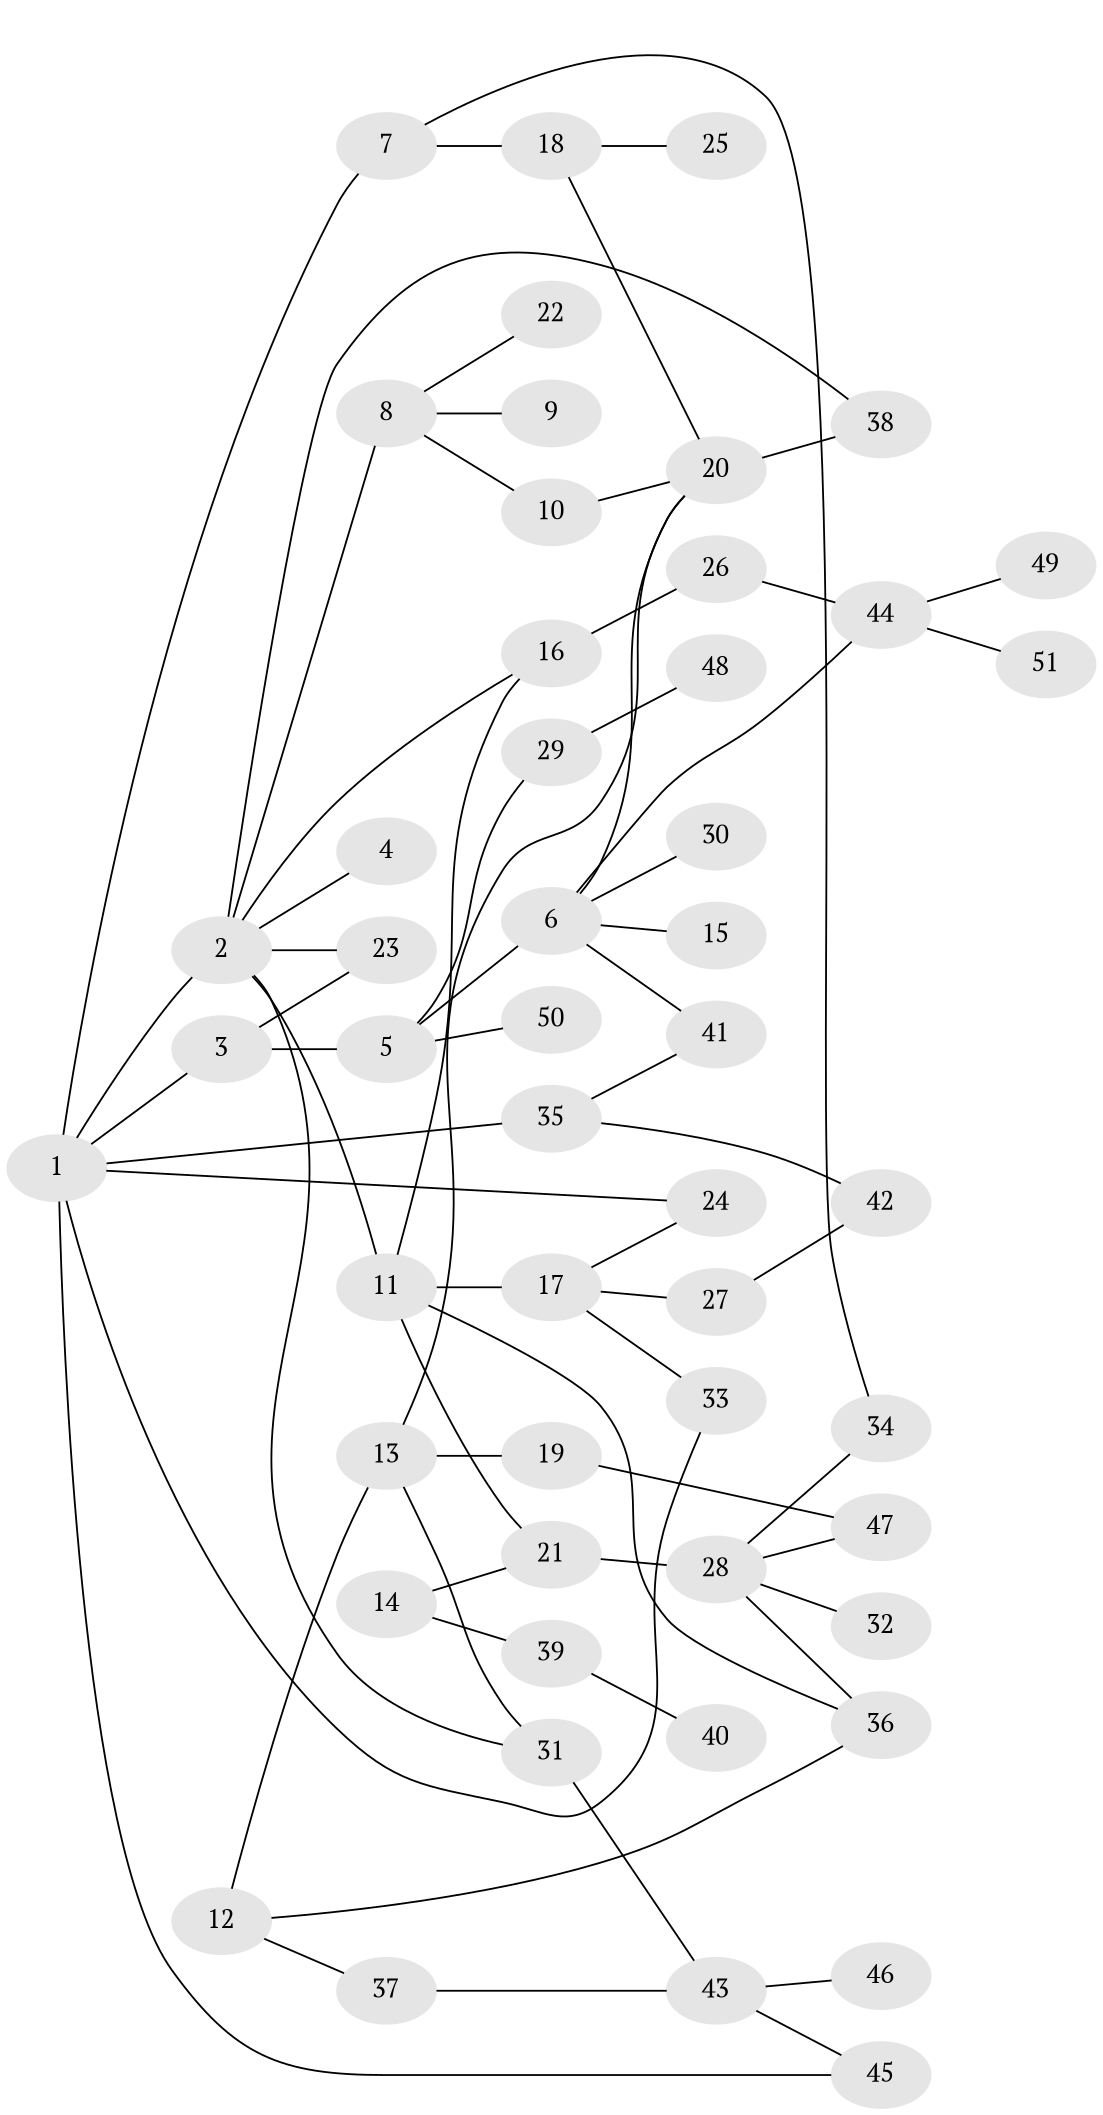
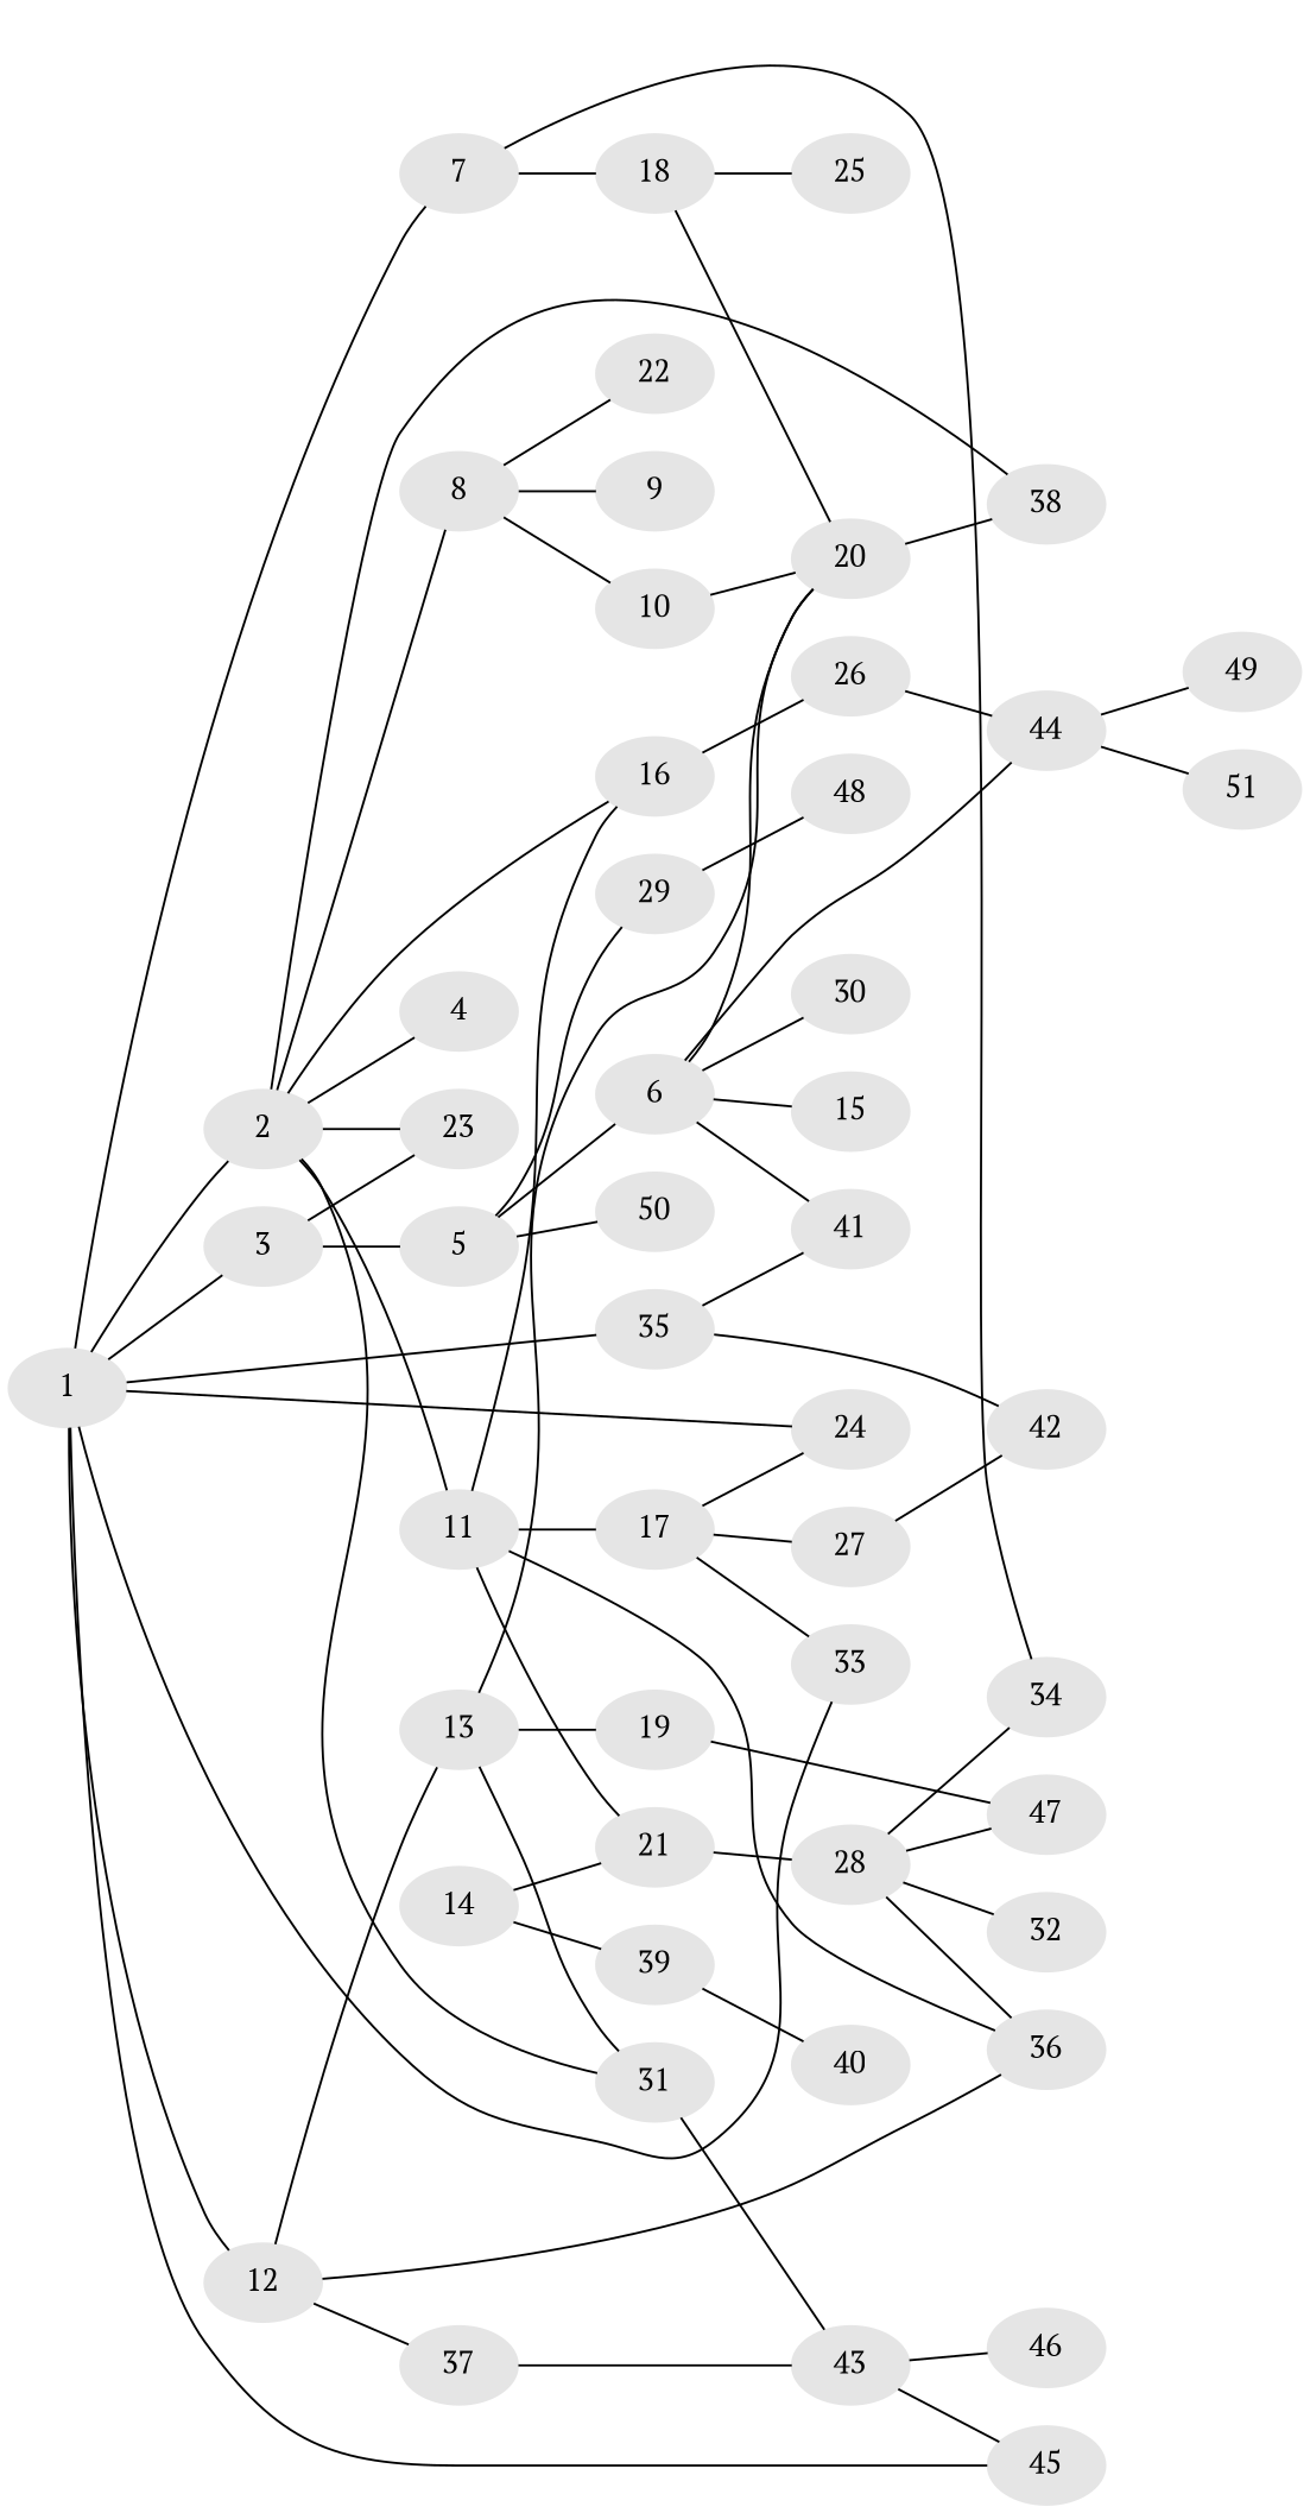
  graph {
    fontname="PT Serif"
    rankdir=LR
    node [color=gray90 fontname="PT Serif" style=filled]
    edge [fontname="PT Serif" weight=1.0]
    1
    2
    3
    7
    12
    24
    33
    35
    45
    4
    8
    11
    16
    23
    31
    38
    5
    18
    34
    36
    13
    37
    41
    42
    9
    10
    22
    17
    21
    26
    43
    6
    29
    50
    14
    39
    15
    20
    30
    44
    48
    49
    51
    25
    27
    28
    19
    47
    40
    32
    46
    1 -- 2
    1 -- 3
    1 -- 7
+   1 -- 12
    1 -- 24
    1 -- 33
    1 -- 35
    1 -- 45
    2 -- 4
    2 -- 8
    2 -- 11 [weight=8.0]
    2 -- 16
    2 -- 23
    2 -- 31
    2 -- 38
    3 -- 23
    3 -- 5
    7 -- 18
    7 -- 34
    12 -- 36
    12 -- 13
    12 -- 37
    35 -- 41 [weight=2.0]
    35 -- 42
    8 -- 9 [weight=3.0]
    8 -- 10
    8 -- 22
    11 -- 16
    11 -- 36
    11 -- 17
    11 -- 21
    16 -- 26
    31 -- 43
    5 -- 6
    5 -- 29
    5 -- 50
    18 -- 20
    18 -- 25 [weight=4.0]
    13 -- 31
    13 -- 20
    13 -- 19 [weight=4.0]
    37 -- 43
    10 -- 20 [weight=6.0]
    17 -- 24
    17 -- 33
    17 -- 27
    21 -- 28
    26 -- 44
    43 -- 45
    43 -- 46
    6 -- 41
    6 -- 15 [weight=4.0]
    6 -- 20
    6 -- 30
    6 -- 44
    29 -- 48
    14 -- 21
    14 -- 39
    39 -- 40
    20 -- 38
    44 -- 49
    44 -- 51
    27 -- 42
    28 -- 34 [weight=3.0]
    28 -- 36
    28 -- 47
    28 -- 32
    19 -- 47
  }
